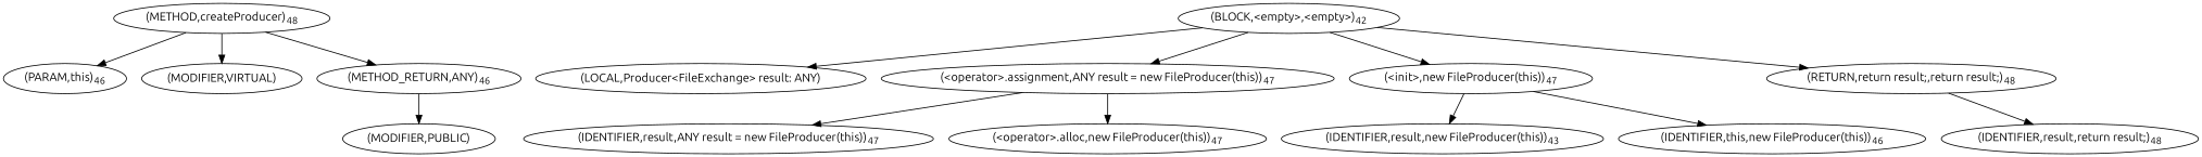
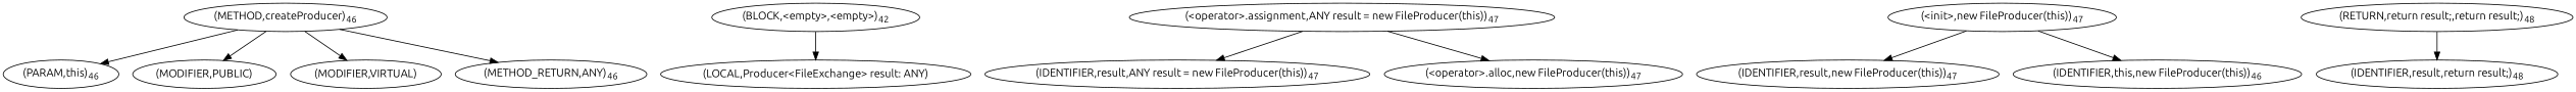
  digraph {
    fontname=Ubuntu
    node [fontname=Ubuntu]
    edge [fontname=Ubuntu]
-   n1 [label=<(METHOD,createProducer)<SUB>48</SUB>>]
+   n1 [label=<(METHOD,createProducer)<SUB>46</SUB>>]
    n2 [label=<(PARAM,this)<SUB>46</SUB>>]
    n3 [label=<(MODIFIER,PUBLIC)>]
    n4 [label=<(MODIFIER,VIRTUAL)>]
    n5 [label=<(METHOD_RETURN,ANY)<SUB>46</SUB>>]
    n6 [label=<(BLOCK,&lt;empty&gt;,&lt;empty&gt;)<SUB>42</SUB>>]
    n7 [label=<(LOCAL,Producer&lt;FileExchange&gt; result: ANY)>]
    n8 [label=<(&lt;operator&gt;.assignment,ANY result = new FileProducer(this))<SUB>47</SUB>>]
    n9 [label=<(&lt;init&gt;,new FileProducer(this))<SUB>47</SUB>>]
    n10 [label=<(RETURN,return result;,return result;)<SUB>48</SUB>>]
    n11 [label=<(IDENTIFIER,result,ANY result = new FileProducer(this))<SUB>47</SUB>>]
    n12 [label=<(&lt;operator&gt;.alloc,new FileProducer(this))<SUB>47</SUB>>]
-   n13 [label=<(IDENTIFIER,result,new FileProducer(this))<SUB>43</SUB>>]
+   n13 [label=<(IDENTIFIER,result,new FileProducer(this))<SUB>47</SUB>>]
    n14 [label=<(IDENTIFIER,this,new FileProducer(this))<SUB>46</SUB>>]
    n15 [label=<(IDENTIFIER,result,return result;)<SUB>48</SUB>>]
    n1 -> n2
-   n5 -> n3
+   n1 -> n3
    n1 -> n4
    n1 -> n5
    n6 -> n7
-   n6 -> n8
-   n6 -> n9
-   n6 -> n10
    n8 -> n11
    n8 -> n12
    n9 -> n13
    n9 -> n14
    n10 -> n15
  }
